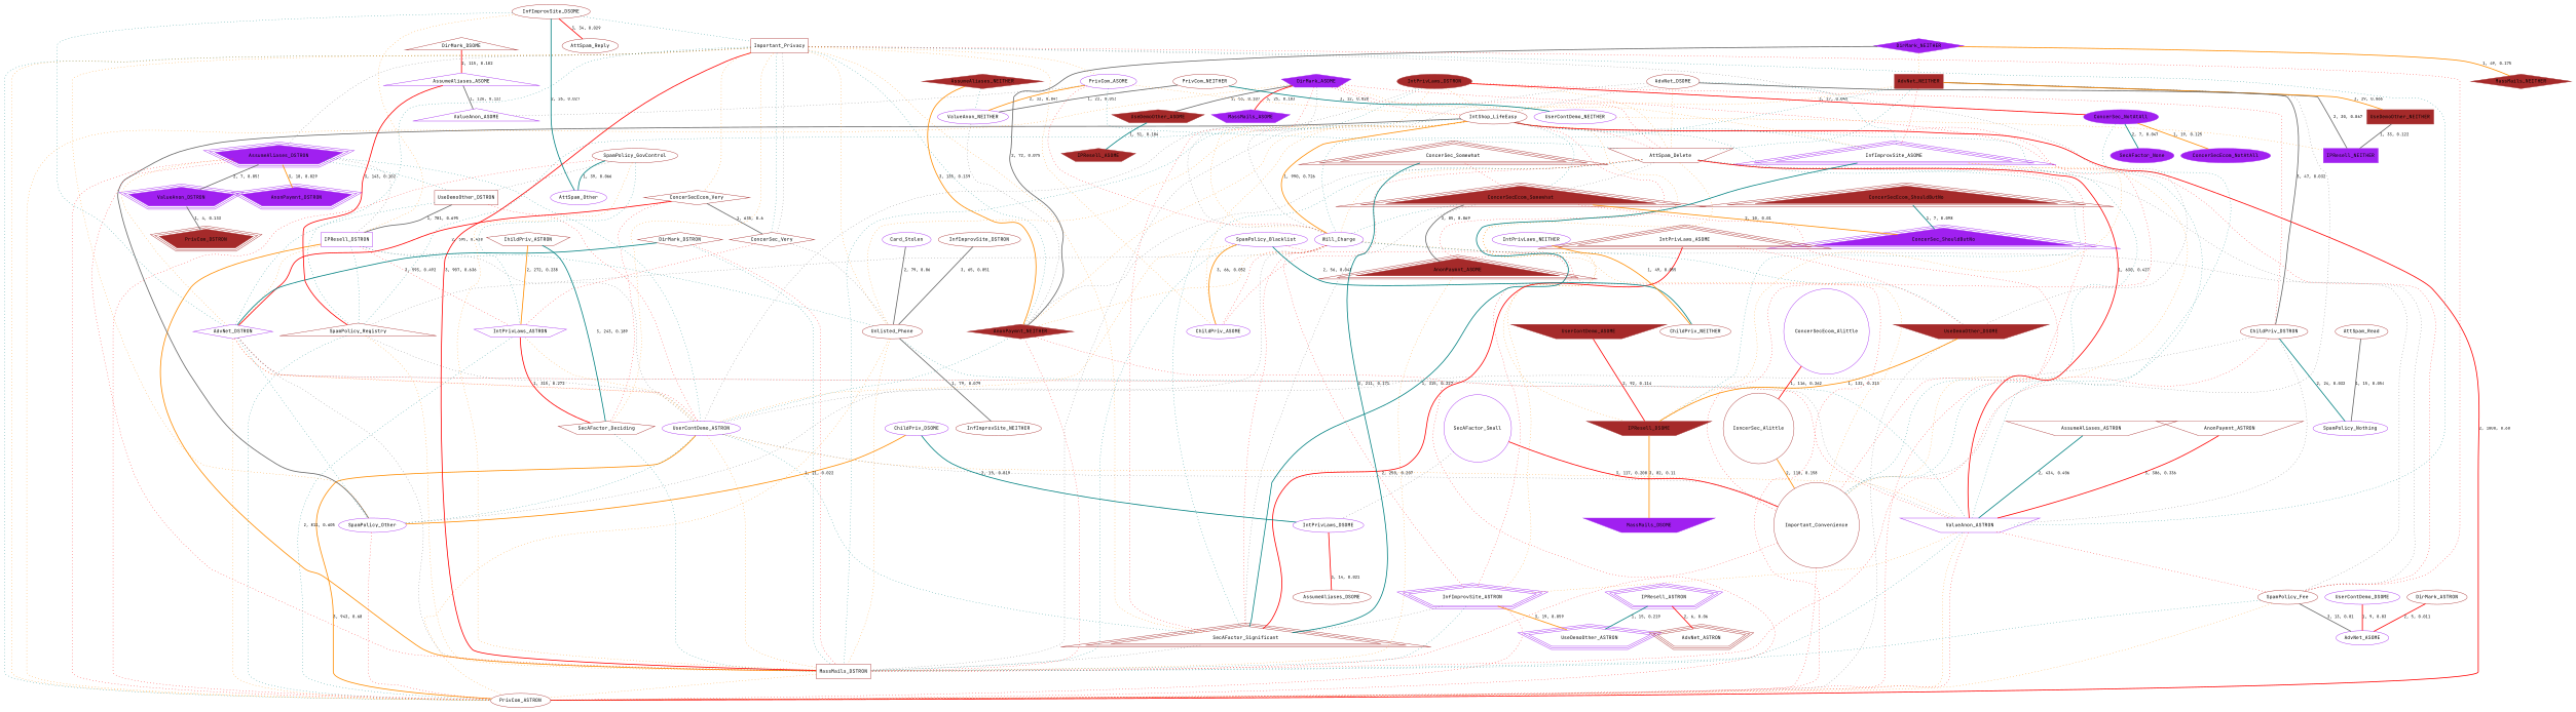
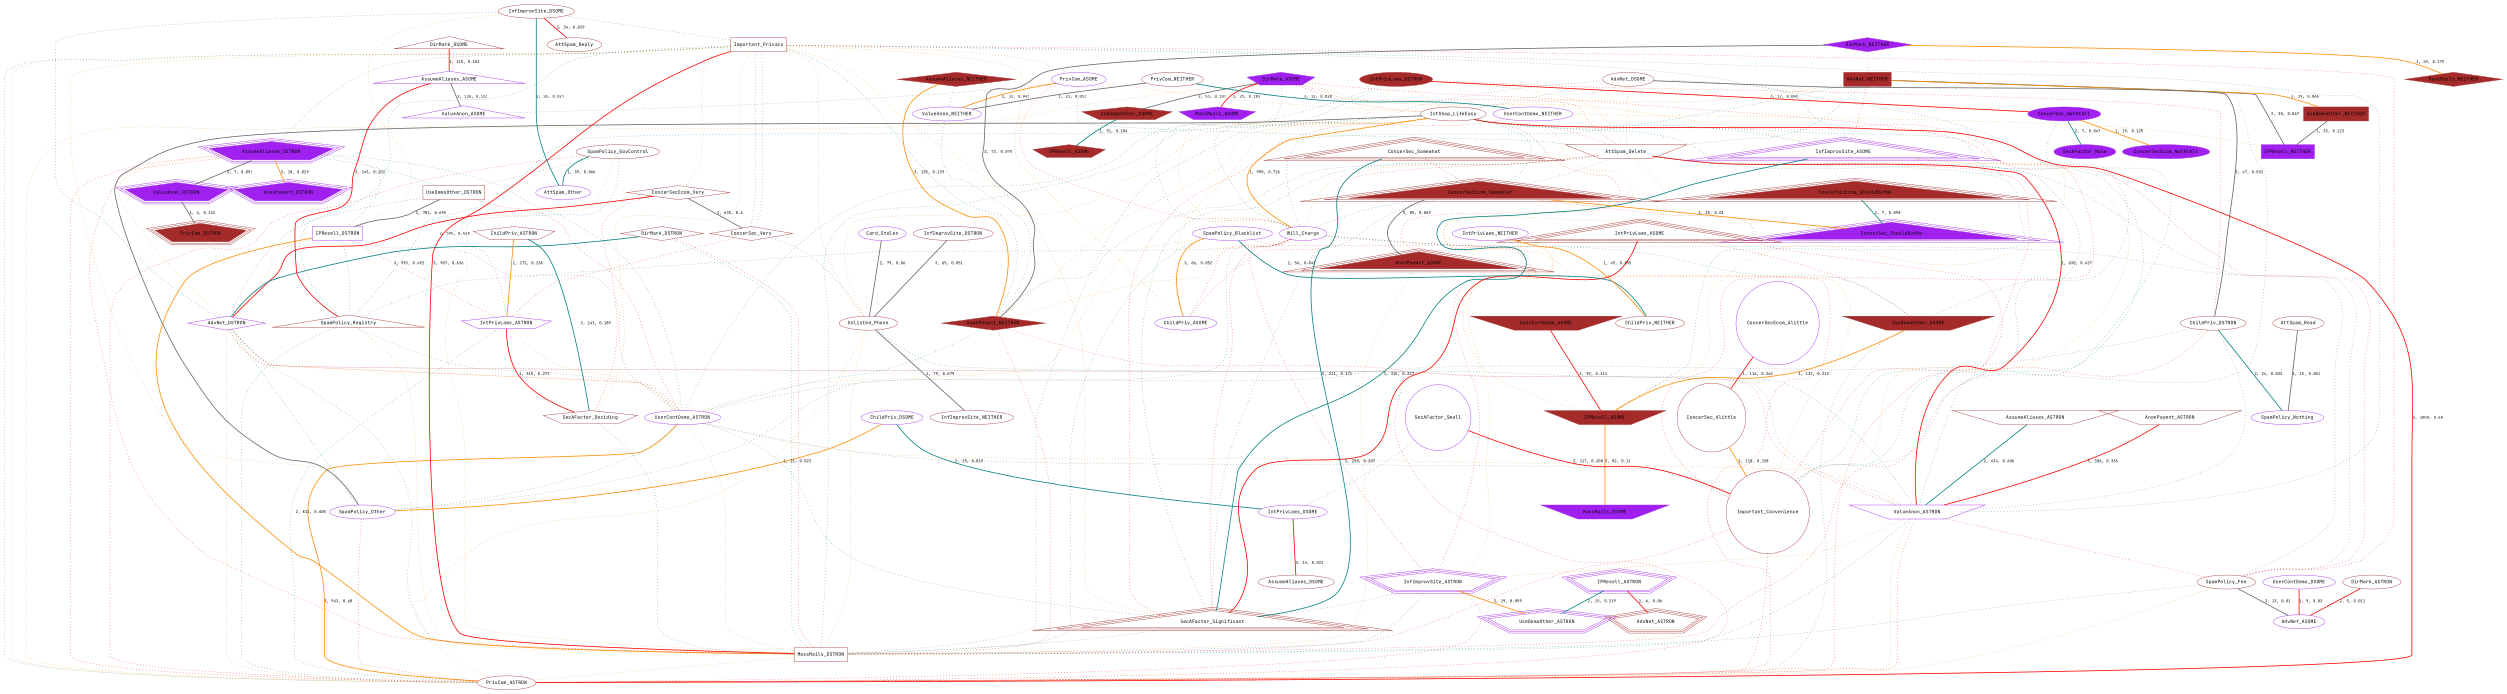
  graph {
    fontname="JetBrains Mono"
    node [color=brown fontname="JetBrains Mono" fontsize=12 shape=polygon]
    edge [color=darkorange fontname="JetBrains Mono" fontsize=10 style=dotted]
    n1 [label=MassMails_DSTRON shape=box]
    n2 [label=PrivCom_ASTRON shape=ellipse]
    n3 [label=UseDemoOther_DSTRON shape=box]
    n4 [color=purple label=UserContDemo_ASTRON shape=ellipse]
    n5 [color=purple label=AdvNet_DSTRON shape=diamond]
    n6 [color=purple label=IPResell_DSTRON shape=box]
    n7 [color=purple distortion=.7 label=ValueAnon_ASTRON sides=4]
    n8 [label=Important_Convenience shape=circle]
    n9 [color=purple label=SpamPolicy_Other shape=""]
    n10 [label=SecAFactor_Significant peripheries=3 sides=3]
    n11 [label=SpamPolicy_Registry sides=3 stile=filled]
    n12 [label=Unlisted_Phone shape=""]
    n13 [color=purple label=IntPrivLaws_ASTRON sides=5]
    n14 [label=IntShop_LifeEasy shape=ellipse]
    n15 [color=purple label=Will_Charge shape=ellipse]
    n16 [distortion=.7 label=AttSpam_Delete sides=4]
    n17 [color=purple label=InfImprovSite_ASOME peripheries=3 sides=3]
    n18 [color=purple label=InfImprovSite_ASTRON peripheries=3 sides=5]
    n19 [distortion=.7 label=IPResell_DSOME sides=4 style=filled]
    n20 [label=AnonPaymnt_NEITHER shape=diamond style=filled]
    n21 [label=ConcerSecEcom_Somewhat peripheries=3 sides=3 style=filled]
    n22 [color=purple label=ChildPriv_ASOME shape=""]
    n23 [label=SpamPolicy_Fee shape=""]
    n24 [distortion=.7 label=UseDemoOther_DSOME sides=4 style=filled]
    n25 [color=purple label=UseDemoOther_ASTRON peripheries=3 sides=5]
    n26 [color=purple distortion=.7 label=MassMails_DSOME sides=4 style=filled]
    n27 [label=AnonPaymnt_ASOME peripheries=3 sides=3 style=filled]
    n28 [color=purple label=ConcerSec_ShouldButNo peripheries=3 sides=3 style=filled]
    n29 [label=InfImprovSite_NEITHER shape=""]
    n30 [color=purple label=AdvNet_ASOME shape=""]
    n31 [label=Important_Privacy shape=box]
    n32 [label=ConcerSec_Very shape=diamond]
    n33 [label=ConcerSecEcom_Very shape=diamond]
    n34 [label=SecAFactor_Deciding sides=5]
    n35 [color=purple label=AssumeAliases_DSTRON peripheries=3 sides=5 style=filled]
    n36 [color=purple label=PrivCom_ASOME shape=""]
    n37 [color=purple label=AnonPaymnt_DSTRON peripheries=3 sides=5 style=filled]
    n38 [color=purple label=ValueAnon_DSTRON peripheries=3 sides=5 style=filled]
    n39 [color=purple label=ValueAnon_NEITHER shape=""]
    n40 [color=purple label=ValueAnon_ASOME sides=3 stile=filled]
    n41 [label=DirMark_DSTRON shape=diamond]
    n42 [distortion=.7 label=AssumeAliases_ASTRON sides=4]
    n43 [distortion=.7 label=AnonPaymnt_ASTRON sides=4]
    n44 [label=ChildPriv_ASTRON sides=5]
    n45 [label=ConcerSec_Alittle shape=circle]
    n46 [color=purple label=SecAFactor_Small shape=circle]
    n47 [color=purple label=IntPrivLaws_DSOME shape=""]
    n48 [label=AssumeAliases_DSOME shape=""]
    n49 [color=purple label=ConcerSecEcom_Alittle shape=circle]
    n50 [label=IntPrivLaws_ASOME peripheries=3 sides=3]
    n51 [label=ConcerSec_Somewhat peripheries=3 sides=3]
    n52 [label=AdvNet_ASTRON peripheries=3 sides=5]
    n53 [color=purple label=IPResell_ASTRON peripheries=3 sides=5]
    n54 [distortion=.7 label=UserContDemo_ASOME sides=4 style=filled]
    n55 [label=UseDemoOther_ASOME sides=5 style=filled]
    n56 [label=IPResell_ASOME sides=5 style=filled]
    n57 [color=purple label=MassMails_ASOME sides=5 style=filled]
    n58 [color=purple label=DirMark_ASOME sides=5 style=filled]
    n59 [label=AssumeAliases_NEITHER shape=diamond style=filled]
    n60 [label=MassMails_NEITHER shape=diamond style=filled]
    n61 [color=purple label=DirMark_NEITHER shape=diamond style=filled]
    n62 [label=AdvNet_NEITHER shape=box style=filled]
    n63 [color=purple label=IPResell_NEITHER shape=box style=filled]
    n64 [label=UseDemoOther_NEITHER shape=box style=filled]
    n65 [label=PrivCom_DSTRON peripheries=3 sides=5 style=filled]
    n66 [color=purple label=SecAFactor_None style=filled shape=""]
    n67 [color=purple label=ConcerSecEcom_NotAtAll style=filled shape=""]
    n68 [label=IntPrivLaws_DSTRON style=filled shape=""]
    n69 [label=ChildPriv_DSTRON shape=""]
    n70 [color=purple label=ConcerSec_NotAtAll style=filled shape=""]
    n71 [color=purple label=SpamPolicy_Nothing shape=""]
    n72 [label=DirMark_DSOME sides=3 stile=filled]
    n73 [color=purple label=AssumeAliases_ASOME sides=3 stile=filled]
    n74 [color=purple label=UserContDemo_NEITHER shape=""]
    n75 [label=ConcerSecEcom_ShouldButNo peripheries=3 sides=3 style=filled]
    n76 [color=purple label=Card_Stolen shape=""]
    n77 [label=InfImprovSite_DSTRON shape=""]
    n78 [label=SpamPolicy_GovControl shape=""]
    n79 [color=purple label=AttSpam_Other shape=""]
    n80 [label=InfImprovSite_DSOME shape=""]
    n81 [label=AttSpam_Reply shape=""]
    n82 [label=ChildPriv_NEITHER shape=""]
    n83 [color=purple label=SpamPolicy_Blacklist shape=""]
    n84 [color=purple label=IntPrivLaws_NEITHER shape=""]
    n85 [label=AttSpam_Read shape=""]
    n86 [label=AdvNet_DSOME shape=""]
    n87 [label=PrivCom_NEITHER shape=""]
    n88 [color=purple label=UserContDemo_DSOME shape=""]
    n89 [label=DirMark_ASTRON shape=""]
    n90 [color=purple label=ChildPriv_DSOME shape=""]
    n1 -- n2
    n3 -- n4 [color=red]
    n3 -- n5 [color=teal]
    n3 -- n6 [color=gray40 label="1, 781, 0.695" style=bold]
    n4 -- n1
    n4 -- n2 [label="3, 943, 0.68" style=bold]
    n4 -- n7
    n4 -- n8 [color=gray40]
    n4 -- n9 [color=teal]
    n4 -- n10 [color=teal]
    n5 -- n1 [color=gray40]
    n5 -- n2
    n5 -- n4
    n5 -- n4 [color=red]
    n5 -- n7 [color=red]
    n5 -- n7 [color=gray40]
    n5 -- n9 [color=teal]
    n6 -- n1 [label="2, 811, 0.605" style=bold]
    n6 -- n4 [color=gray40]
    n6 -- n5
    n6 -- n11 [color=teal]
-   n6 -- n12 [color=teal]
    n6 -- n13 [color=red]
    n7 -- n1 [color=teal]
    n7 -- n2
    n7 -- n2 [color=red]
    n7 -- n18
    n7 -- n23 [color=red]
    n8 -- n1 [color=red]
    n8 -- n2 [color=red]
    n9 -- n2 [color=red]
    n10 -- n1 [color=gray40]
    n11 -- n1
    n11 -- n2 [color=teal]
    n11 -- n4 [color=gray40]
    n12 -- n1
    n12 -- n2
    n12 -- n7 [color=teal]
    n12 -- n29 [color=gray40 label="1, 79, 0.079" style=bold]
    n13 -- n2 [color=teal]
    n13 -- n4
    n13 -- n34 [color=red label="1, 315, 0.272" style=bold]
    n14 -- n1 [color=gray40]
    n14 -- n2 [color=red label="2, 1000, 0.68" style=bold]
    n14 -- n7 [color=teal]
    n14 -- n8 [color=teal]
    n14 -- n9 [color=gray40 style=bold]
    n14 -- n11 [color=teal]
    n14 -- n12
    n14 -- n15 [label="1, 990, 0.726" style=bold]
    n14 -- n16 [color=red]
    n14 -- n17 [color=teal]
    n14 -- n18 [color=red]
    n14 -- n19
    n14 -- n20
    n14 -- n21 [color=teal]
    n14 -- n22
    n14 -- n23 [color=red]
    n15 -- n8
    n15 -- n9 [color=gray40]
    n15 -- n10 [color=red]
    n15 -- n11 [color=gray40]
    n15 -- n18 [color=red]
    n15 -- n20
    n15 -- n22 [color=red]
    n15 -- n23 [color=gray40]
    n15 -- n24 [color=teal]
    n16 -- n7 [color=red label="1, 630, 0.427" style=bold]
    n16 -- n8 [color=red]
    n16 -- n10 [color=teal]
    n16 -- n15
    n16 -- n18
    n16 -- n19 [color=teal]
    n16 -- n20 [color=gray40]
    n16 -- n21 [color=gray40]
    n16 -- n22 [color=red]
    n16 -- n23 [color=gray40]
    n17 -- n8
    n17 -- n10 [color=teal label="1, 315, 0.227" style=bold]
    n17 -- n19
    n18 -- n1 [color=teal]
    n18 -- n2 [color=red]
    n18 -- n10 [color=gray40]
    n18 -- n25 [label="3, 19, 0.059" style=bold]
    n19 -- n26 [label="3, 82, 0.11" style=bold]
    n20 -- n1 [color=red]
    n20 -- n2 [color=red]
    n20 -- n4 [color=teal]
    n21 -- n2 [color=red]
    n21 -- n10 [color=gray40]
    n21 -- n15 [color=teal]
    n21 -- n27 [color=gray40 label="3, 85, 0.069" style=bold]
    n21 -- n28 [label="2, 10, 0.01" style=bold]
    n23 -- n1 [color=teal]
    n23 -- n2
    n23 -- n30 [color=gray40 label="3, 13, 0.01" style=bold]
    n24 -- n2 [color=gray40]
    n24 -- n19 [label="1, 132, 0.213" style=bold]
    n27 -- n1
    n31 -- n1 [color=red label="3, 907, 0.636" style=bold]
    n31 -- n2 [color=teal]
    n31 -- n2
    n31 -- n7 [color=teal]
    n31 -- n9
    n31 -- n10
    n31 -- n11 [color=teal]
    n31 -- n12
    n31 -- n20 [color=teal]
    n31 -- n22
    n31 -- n23 [color=red]
    n31 -- n24 [color=gray40]
    n31 -- n32 [color=teal]
    n31 -- n32 [color=gray40]
    n31 -- n33
    n31 -- n34
    n31 -- n35 [color=gray40]
    n31 -- n36
    n32 -- n12 [color=gray40]
    n32 -- n13 [color=red]
    n33 -- n5 [color=red label="2, 595, 0.438" style=bold]
    n33 -- n32 [color=gray40 label="1, 635, 0.6" style=bold]
    n33 -- n34 [color=red]
    n34 -- n1 [color=teal]
    n35 -- n1 [color=red]
    n35 -- n2 [color=red]
    n35 -- n3 [color=teal]
    n35 -- n4 [color=teal]
    n35 -- n5
    n35 -- n6 [color=gray40]
    n35 -- n37 [label="3, 10, 0.029" style=bold]
    n35 -- n38 [color=gray40 label="2, 7, 0.053" style=bold]
    n36 -- n14
    n36 -- n15 [color=red]
    n36 -- n16 [color=teal]
    n36 -- n39 [label="2, 32, 0.045" style=bold]
    n36 -- n40 [color=gray40]
    n38 -- n65 [color=gray40 label="1, 4, 0.133" style=bold]
    n39 -- n20 [color=gray40]
    n41 -- n1 [color=teal]
    n41 -- n1 [color=red]
    n41 -- n5 [color=teal label="3, 593, 0.492" style=bold]
    n42 -- n7 [color=teal label="2, 434, 0.406" style=bold]
    n43 -- n7 [color=red label="3, 386, 0.336" style=bold]
    n44 -- n13 [label="2, 272, 0.238" style=bold]
    n44 -- n34 [color=teal label="3, 243, 0.189" style=bold]
    n45 -- n8 [label="2, 110, 0.158" style=bold]
    n46 -- n8 [color=red label="3, 117, 0.208" style=bold]
    n46 -- n47 [color=gray40]
    n47 -- n48 [color=red label="3, 14, 0.021" style=bold]
    n49 -- n45 [color=red label="1, 116, 0.262" style=bold]
    n50 -- n10 [color=red label="2, 250, 0.207" style=bold]
    n50 -- n24 [color=red]
    n51 -- n10 [color=teal label="3, 211, 0.171" style=bold]
    n51 -- n21 [color=red]
    n53 -- n25 [color=teal label="1, 15, 0.219" style=bold]
    n53 -- n52 [color=red label="2, 6, 0.06" style=bold]
    n54 -- n19 [color=red label="2, 92, 0.114" style=bold]
    n55 -- n56 [color=teal label="1, 51, 0.184" style=bold]
    n58 -- n2
    n58 -- n8 [color=red]
-   n58 -- n10 [color=red]
+   n74 -- n10 [color=red]
    n58 -- n14 [color=red]
    n58 -- n15 [color=gray40]
    n58 -- n16 [color=red]
    n58 -- n17
    n58 -- n55 [color=gray40 label="2, 53, 0.107" style=bold]
    n58 -- n57 [color=red label="3, 25, 0.103" style=bold]
    n59 -- n20 [label="3, 135, 0.139" style=bold]
    n59 -- n39 [color=teal]
    n61 -- n20 [color=gray40 label="2, 72, 0.075" style=bold]
    n61 -- n60 [label="1, 49, 0.175" style=bold]
    n61 -- n62
    n62 -- n8 [color=gray40]
    n62 -- n14
    n62 -- n15 [color=teal]
    n62 -- n16 [color=teal]
    n62 -- n17 [color=red]
    n62 -- n63 [color=gray40 label="2, 30, 0.067" style=bold]
    n62 -- n64 [label="3, 29, 0.066" style=bold]
    n64 -- n63 [color=gray40 label="1, 33, 0.122" style=bold]
    n68 -- n1 [color=teal]
    n68 -- n4 [color=gray40]
    n68 -- n14
    n68 -- n15
    n68 -- n16
    n68 -- n69 [color=red]
    n68 -- n70 [color=red label="3, 17, 0.045" style=bold]
    n69 -- n1 [color=red]
    n69 -- n4 [color=gray40]
    n69 -- n7 [color=gray40]
    n69 -- n71 [color=teal label="2, 24, 0.032" style=bold]
    n70 -- n8 [color=teal]
    n70 -- n66 [color=teal label="2, 7, 0.047" style=bold]
    n70 -- n67 [label="1, 19, 0.125" style=bold]
    n72 -- n73 [color=red label="2, 115, 0.102" style=bold]
    n73 -- n11 [color=red label="3, 143, 0.102" style=bold]
    n73 -- n40 [color=gray40 label="1, 126, 0.123" style=bold]
    n74 -- n63
    n75 -- n28 [color=teal label="1, 7, 0.098" style=bold]
    n76 -- n12 [color=gray40 label="2, 79, 0.06" style=bold]
    n77 -- n12 [color=gray40 label="3, 65, 0.051" style=bold]
    n78 -- n1
    n78 -- n2 [color=red]
    n78 -- n3 [color=gray40]
    n78 -- n13 [color=teal]
    n78 -- n79 [color=teal label="1, 39, 0.066" style=bold]
    n80 -- n5 [color=teal]
    n80 -- n6
    n80 -- n31 [color=teal]
    n80 -- n79 [color=teal label="2, 26, 0.027" style=bold]
    n80 -- n81 [color=red label="3, 34, 0.029" style=bold]
    n83 -- n1 [color=teal]
    n83 -- n2 [color=red]
    n83 -- n4
    n83 -- n22 [label="3, 66, 0.052" style=bold]
    n83 -- n82 [color=teal label="2, 56, 0.043" style=bold]
    n84 -- n82 [label="1, 49, 0.055" style=bold]
    n85 -- n71 [color=gray40 label="1, 15, 0.054" style=bold]
    n86 -- n14 [color=gray40]
    n86 -- n15 [color=gray40]
    n86 -- n16
    n86 -- n17 [color=teal]
    n86 -- n69 [color=gray40 label="3, 47, 0.032" style=bold]
    n87 -- n39 [color=gray40 label="1, 22, 0.053" style=bold]
    n87 -- n74 [color=teal label="3, 12, 0.028" style=bold]
    n88 -- n30 [color=red label="1, 9, 0.03" style=bold]
    n89 -- n30 [color=red label="2, 5, 0.011" style=bold]
    n90 -- n9 [label="1, 21, 0.022" style=bold]
    n90 -- n47 [color=teal label="2, 15, 0.019" style=bold]
  }
